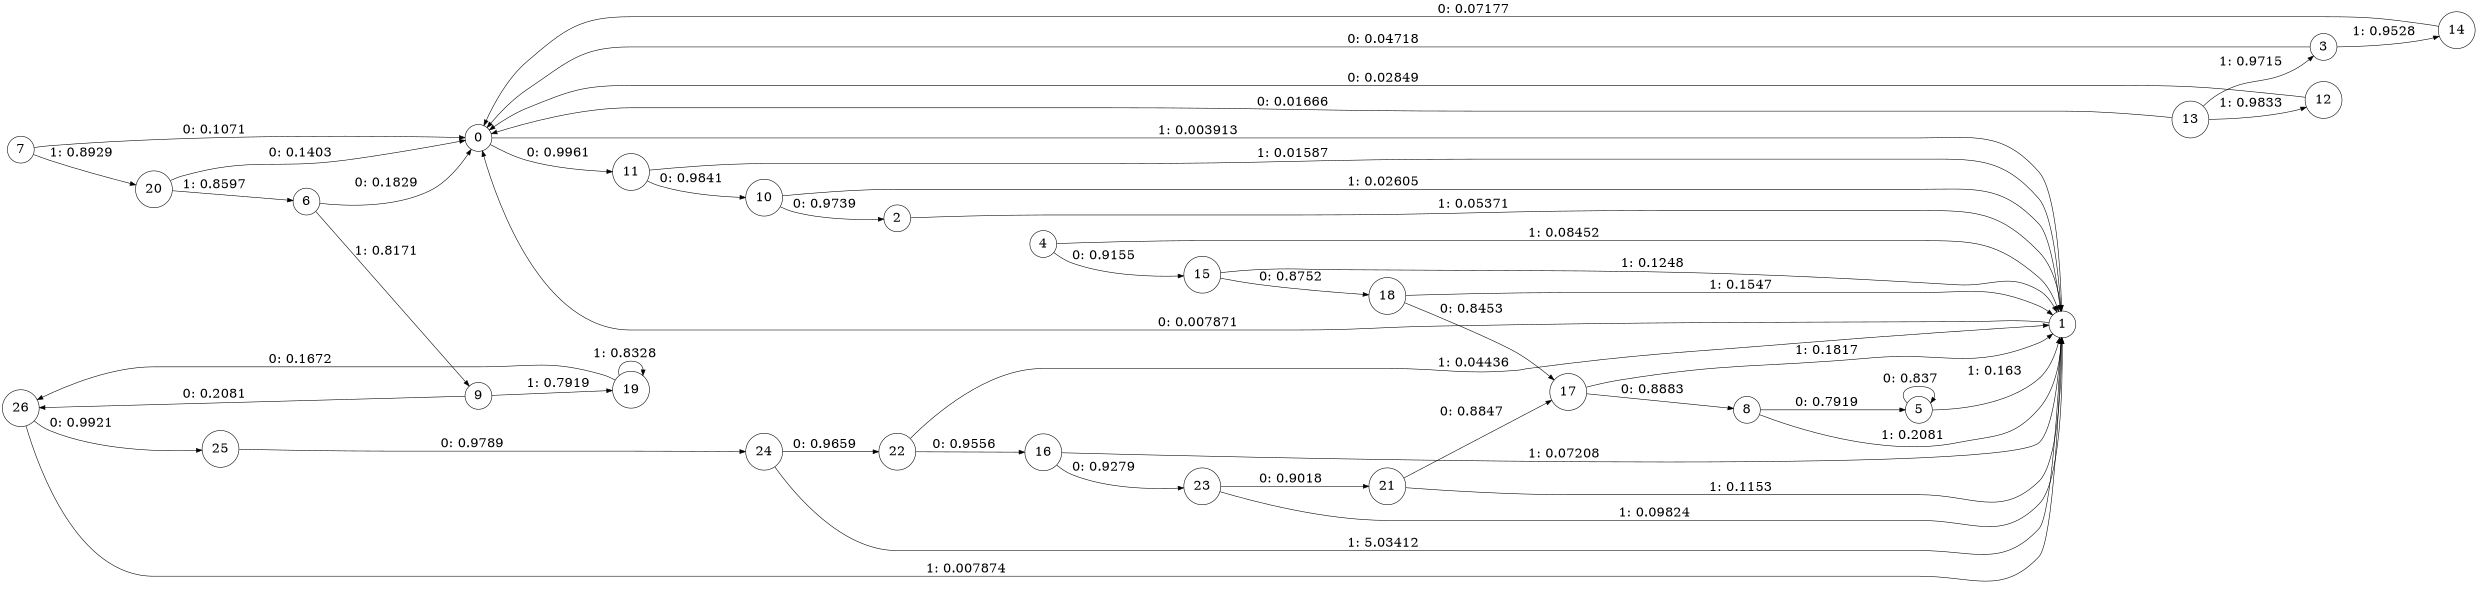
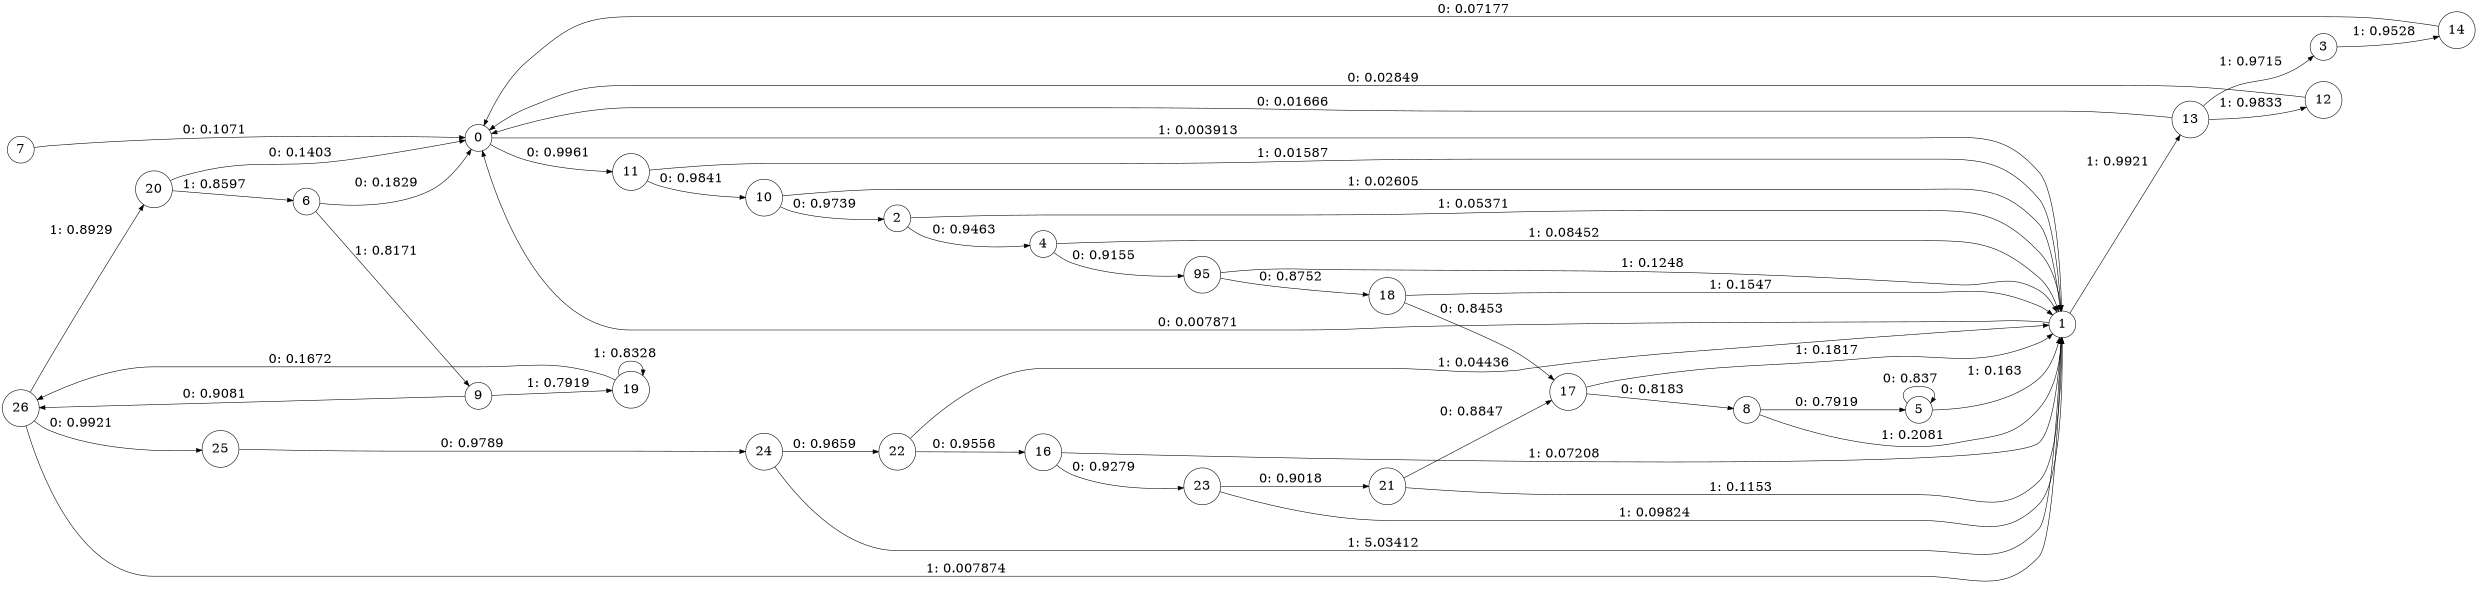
  digraph {
    rankdir=LR
    node [fontsize=24 shape=circle]
    edge [fontsize=24]
    0
    11
    1
    10
    13
    2
    12
    3
    4
-   15
+   15 [label=95]
    18
    14
    7
    20
    17
    5
    6
    9
    26
    19
    25
    8
    24
    16
    23
    21
    22
    0 -> 11 [label="0: 0.9961   "]
    0 -> 1 [label="1: 0.003913  "]
    11 -> 1 [label="1: 0.01587  "]
    11 -> 10 [label="0: 0.9841   "]
    1 -> 0 [label="0: 0.007871  "]
+   1 -> 13 [label="1: 0.9921   "]
    10 -> 1 [label="1: 0.02605  "]
    10 -> 2 [label="0: 0.9739   "]
    13 -> 0 [label="0: 0.01666  "]
    13 -> 12 [label="1: 0.9833   "]
    13 -> 3 [label="1: 0.9715   "]
    2 -> 1 [label="1: 0.05371  "]
+   2 -> 4 [label="0: 0.9463   "]
    12 -> 0 [label="0: 0.02849  "]
-   3 -> 0 [label="0: 0.04718  "]
    3 -> 14 [label="1: 0.9528   "]
    4 -> 1 [label="1: 0.08452  "]
    4 -> 15 [label="0: 0.9155   "]
    15 -> 1 [label="1: 0.1248   "]
    15 -> 18 [label="0: 0.8752   "]
    18 -> 1 [label="1: 0.1547   "]
    18 -> 17 [label="0: 0.8453   "]
    14 -> 0 [label="0: 0.07177  "]
    7 -> 0 [label="0: 0.1071   "]
-   7 -> 20 [label="1: 0.8929   "]
+   26 -> 20 [label="1: 0.8929   "]
    20 -> 0 [label="0: 0.1403   "]
    20 -> 6 [label="1: 0.8597   "]
    17 -> 1 [label="1: 0.1817   "]
-   17 -> 8 [label="0: 0.8883   "]
+   17 -> 8 [label="0: 0.8183   "]
    5 -> 1 [label="1: 0.163    "]
    5 -> 5 [label="0: 0.837    "]
    6 -> 0 [label="0: 0.1829   "]
    6 -> 9 [label="1: 0.8171   "]
-   9 -> 26 [label="0: 0.2081   "]
+   9 -> 26 [label="0: 0.9081   "]
    9 -> 19 [label="1: 0.7919   "]
    26 -> 1 [label="1: 0.007874  "]
    26 -> 25 [label="0: 0.9921   "]
    19 -> 26 [label="0: 0.1672   "]
    19 -> 19 [label="1: 0.8328   "]
    25 -> 24 [label="0: 0.9789   "]
    8 -> 1 [label="1: 0.2081   "]
    8 -> 5 [label="0: 0.7919   "]
    24 -> 1 [label="1: 5.03412  "]
    24 -> 22 [label="0: 0.9659   "]
    16 -> 1 [label="1: 0.07208  "]
    16 -> 23 [label="0: 0.9279   "]
    23 -> 1 [label="1: 0.09824  "]
    23 -> 21 [label="0: 0.9018   "]
    21 -> 1 [label="1: 0.1153   "]
    21 -> 17 [label="0: 0.8847   "]
    22 -> 1 [label="1: 0.04436  "]
    22 -> 16 [label="0: 0.9556   "]
  }
